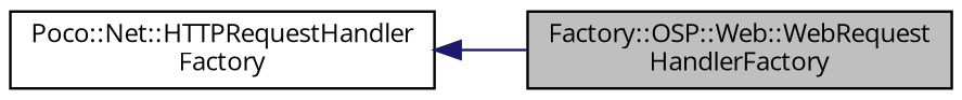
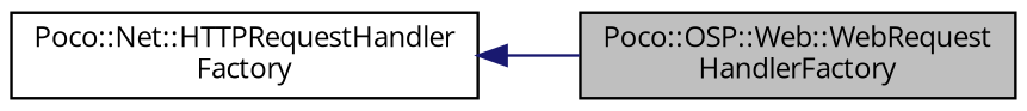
  digraph {
    rankdir=LR
    fontname="Open Sans"
    node [color=black fontname="Open Sans" fontsize=10 shape=record style=filled]
-   n1 [fillcolor=grey75 fontcolor=black height=0.2 label="Factory::OSP::Web::WebRequest\lHandlerFactory" width=0.4]
+   n1 [fillcolor=grey75 fontcolor=black height=0.2 label="Poco::OSP::Web::WebRequest\lHandlerFactory" width=0.4]
    n2 [fillcolor=white height=0.2 label="Poco::Net::HTTPRequestHandler\lFactory" width=0.4]
    n2 -> n1 [color=midnightblue dir=back fontname="Open Sans" fontsize=10 labelfontname=Helvetica labelfontsize=10 style=solid]
  }
